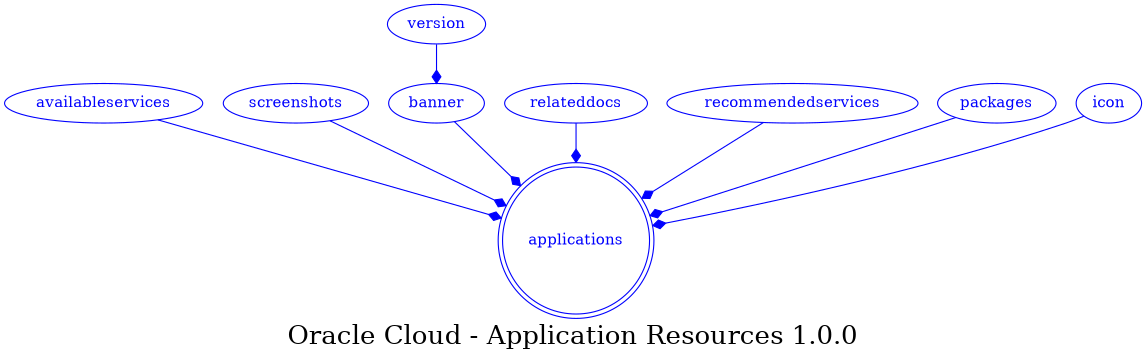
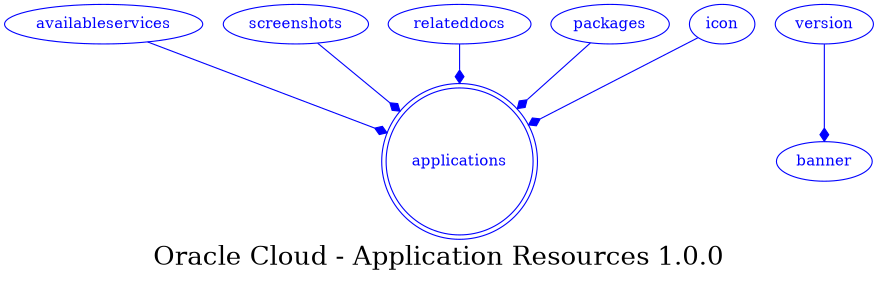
  digraph {
    fontsize=24
    label="Oracle Cloud - Application Resources 1.0.0"
    splines=true
    node [color=blue fontcolor=blue shape=ellipse]
    edge [arrowhead=diamond arrowtail=none color=blue fontcolor=blue]
    applications [shape=doublecircle]
    availableservices
    screenshots
    version
    banner
    relateddocs
-   recommendedservices
    packages
    icon
    availableservices -> applications
    screenshots -> applications
    version -> banner
-   banner -> applications
    relateddocs -> applications
-   recommendedservices -> applications
    packages -> applications
    icon -> applications
  }
